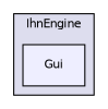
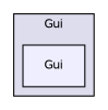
  digraph {
    compound=true
    n1 [fillcolor="#eeeeff" fontname=Helvetica fontsize=10 label=Gui pencolor=black shape=box style=filled]
    subgraph cluster_1 {
      bgcolor="#ddddee"
      fontname=Helvetica
      fontsize=10
-     label=IhnEngine
+     label=Gui
      pencolor=black
      n1
    }
  }
